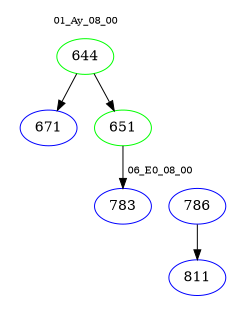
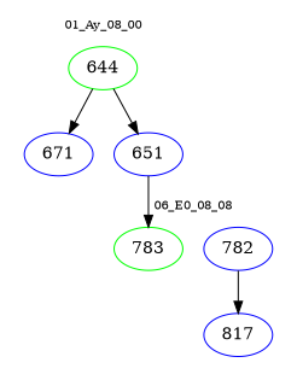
  digraph {
    node [color=green]
    edge [color=black]
    n1 [label=644]
    n2 [color=blue label=671]
-   n3 [label=651]
-   n4 [color=blue label=786]
-   n5 [color=blue label=783]
-   n6 [color=blue label=811]
+   n3 [color=blue label=651]
+   n4 [color=blue label=782]
+   n5 [label=783]
+   n6 [color=blue label=817]
    subgraph cluster_1 {
      color=white
      fontsize=10
      label="01_Ay_08_00"
      n1
      n2
      n3
    }
    subgraph cluster_2 {
      color=white
      fontsize=10
-     label="06_E0_08_00"
+     label="06_E0_08_08"
      n4
      n5
      n6
    }
    n1 -> n2
    n1 -> n3
    n3 -> n5
    n4 -> n6
  }
